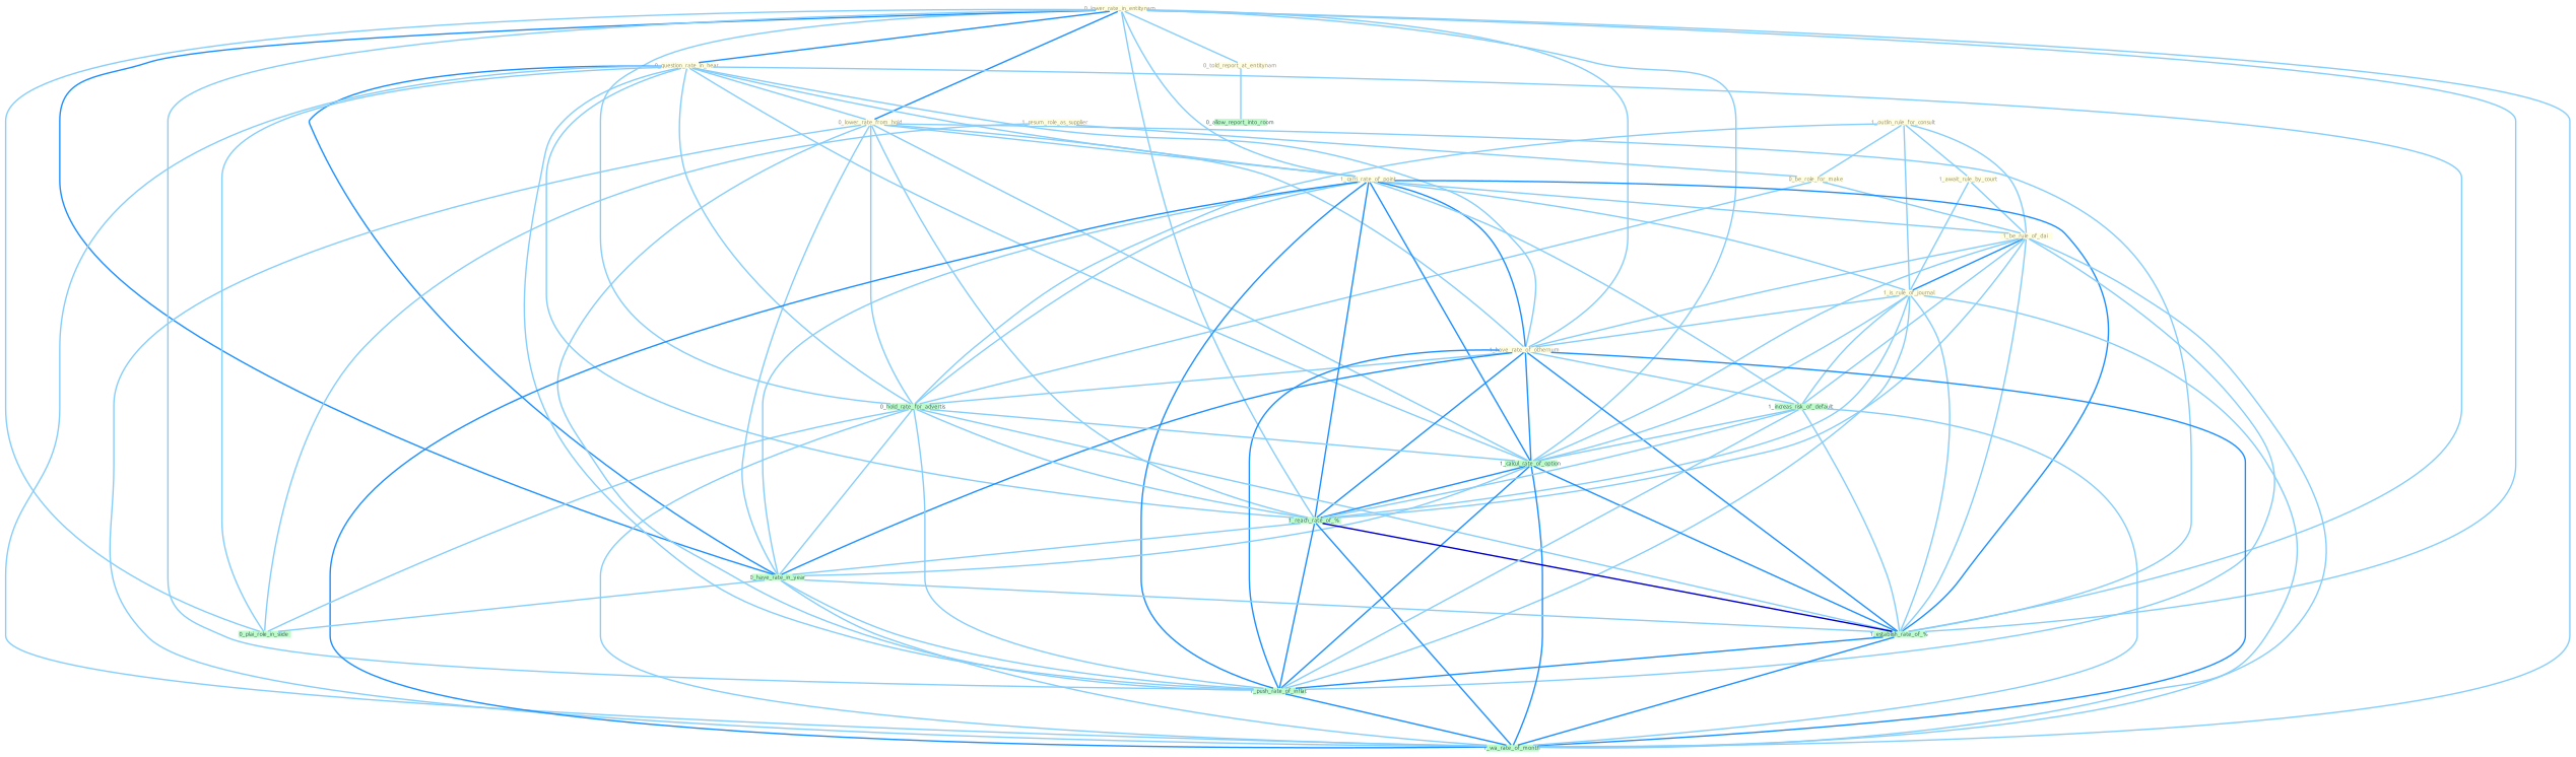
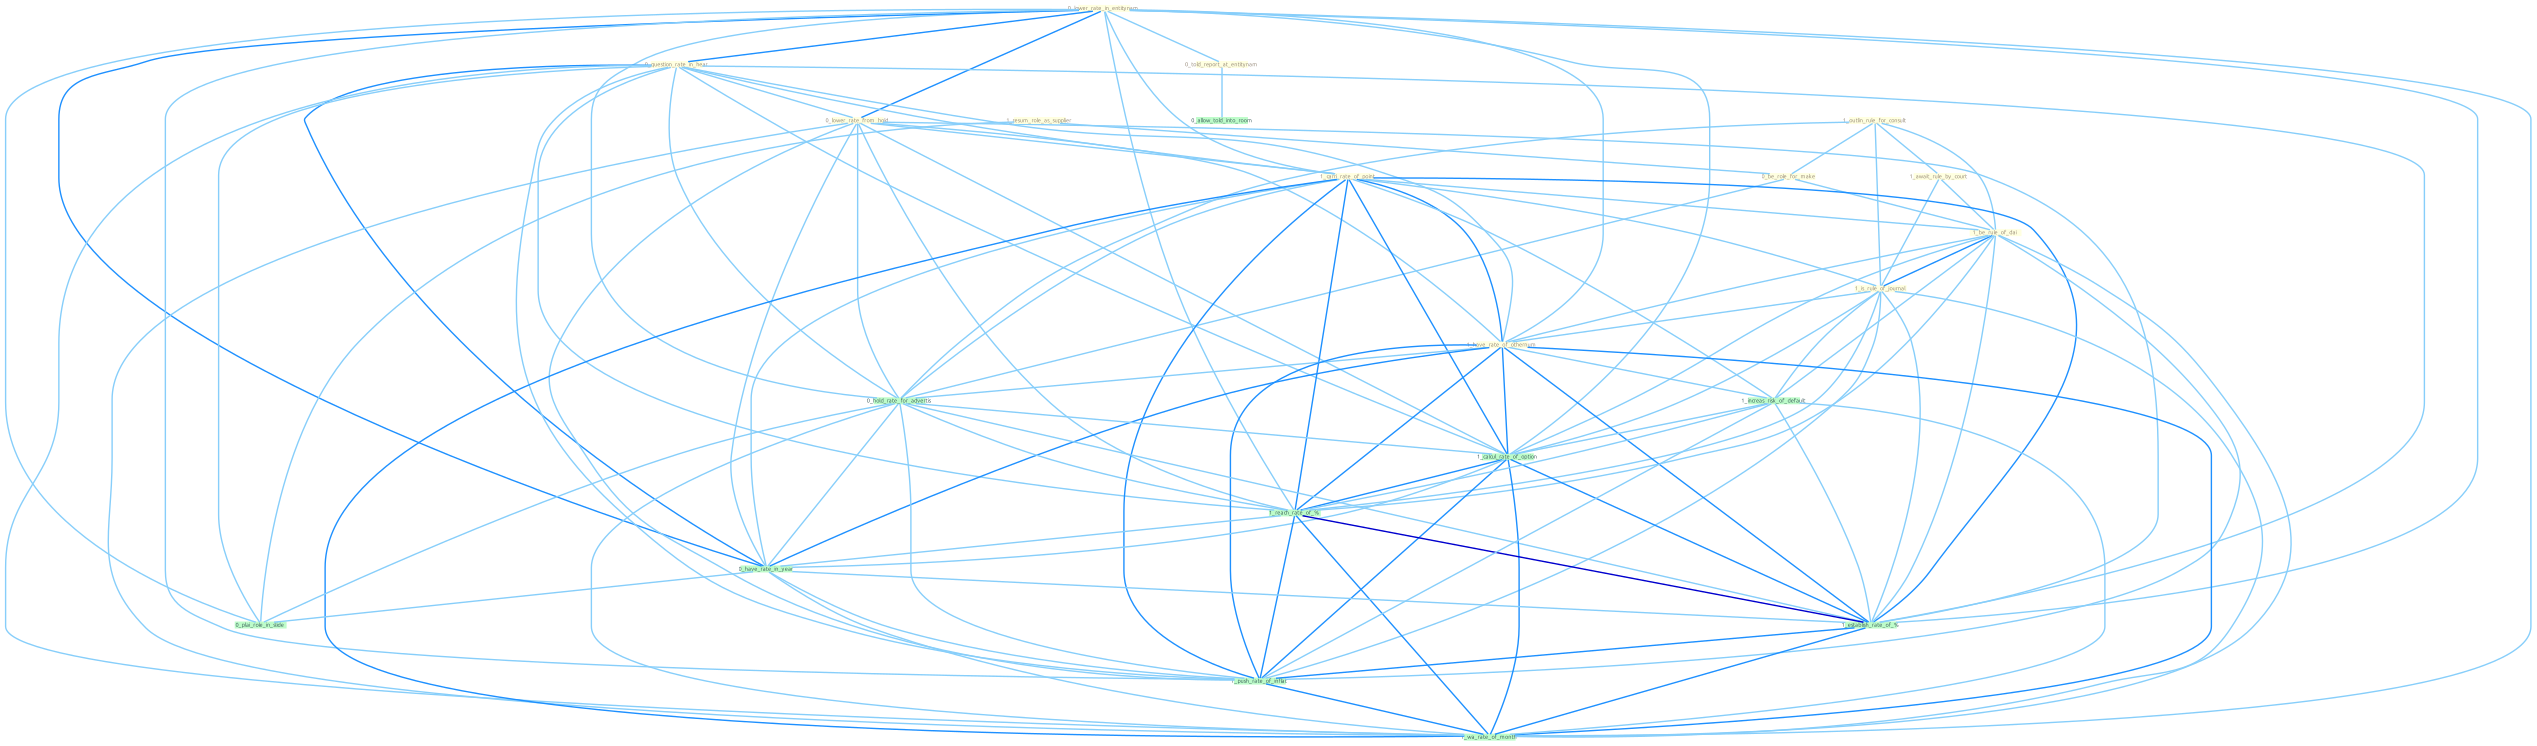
  graph {
    fontname=Ubuntu
    node [color="#ffffe0" fixedsize=true fontcolor="#8b7d6b" fontname=Ubuntu fontsize=4 shape=polygon style=filled]
    edge [color="#87cefa" fontname=Ubuntu w=1]
    "0_lower_rate_in_entitynam " [height=.06 width=.5]
    "1_outlin_rule_for_consult " [height=.06 width=.5]
    "0_question_rate_in_hear " [height=.06 width=.5]
    "1_await_rule_by_court " [height=.06 width=.5]
    "0_lower_rate_from_hold " [height=.06 width=.5]
    "0_told_report_at_entitynam " [height=.06 width=.5]
    "1_resum_role_as_supplier " [height=.06 width=.5]
    "0_be_role_for_make " [height=.06 width=.5]
    "1_carri_rate_of_point " [height=.06 width=.5]
    "1_be_rule_of_dai " [height=.06 width=.5]
    "1_is_rule_of_journal " [height=.06 width=.5]
    "1_have_rate_of_othernum " [height=.06 width=.5]
    "0_hold_rate_for_advertis " [color="#BDFCC9" fontcolor="#2f4f4f" height=.06 width=.5]
    "1_calcul_rate_of_option " [color="#BDFCC9" fontcolor="#2f4f4f" height=.06 width=.5]
    "1_reach_rate_of_% " [color="#BDFCC9" fontcolor="#2f4f4f" height=.06 width=.5]
    "0_have_rate_in_year " [color="#BDFCC9" fontcolor="#2f4f4f" height=.06 width=.5]
    "1_establish_rate_of_% " [color="#BDFCC9" fontcolor="#2f4f4f" height=.06 width=.5]
    "0_plai_role_in_slide " [color="#BDFCC9" fontcolor="#2f4f4f" height=.06 width=.5]
    "1_push_rate_of_inflat " [color="#BDFCC9" fontcolor="#2f4f4f" height=.06 width=.5]
    "1_wa_rate_of_month " [color="#BDFCC9" fontcolor="#2f4f4f" height=.06 width=.5]
-   "0_allow_report_into_room " [color="#BDFCC9" fontcolor="#2f4f4f" height=.06 width=.5]
+   "0_allow_report_into_room " [color="#BDFCC9" fontcolor="#2f4f4f" height=.06 width=.5 label="0_allow_told_into_room"]
    "1_increas_risk_of_default " [color="#BDFCC9" fontcolor="#2f4f4f" height=.06 width=.5]
    subgraph sub_1 {
      "0_lower_rate_in_entitynam "
      "1_outlin_rule_for_consult "
      "0_question_rate_in_hear "
      "1_await_rule_by_court "
      "0_lower_rate_from_hold "
      "0_told_report_at_entitynam "
      "1_resum_role_as_supplier "
      "0_be_role_for_make "
      "1_carri_rate_of_point "
      "1_be_rule_of_dai "
      "1_is_rule_of_journal "
      "1_have_rate_of_othernum "
    }
    subgraph sub_2 {
    }
    "0_lower_rate_in_entitynam " -- "0_question_rate_in_hear " [color="#1e90ff" w=2]
    "0_lower_rate_in_entitynam " -- "0_lower_rate_from_hold " [color="#1e90ff" w=2]
    "0_lower_rate_in_entitynam " -- "0_told_report_at_entitynam "
    "0_lower_rate_in_entitynam " -- "1_carri_rate_of_point "
    "0_lower_rate_in_entitynam " -- "1_have_rate_of_othernum "
    "0_lower_rate_in_entitynam " -- "0_hold_rate_for_advertis "
    "0_lower_rate_in_entitynam " -- "1_calcul_rate_of_option "
    "0_lower_rate_in_entitynam " -- "1_reach_rate_of_% "
    "0_lower_rate_in_entitynam " -- "0_have_rate_in_year " [color="#1e90ff" w=2]
    "0_lower_rate_in_entitynam " -- "1_establish_rate_of_% "
    "0_lower_rate_in_entitynam " -- "0_plai_role_in_slide "
    "0_lower_rate_in_entitynam " -- "1_push_rate_of_inflat "
    "0_lower_rate_in_entitynam " -- "1_wa_rate_of_month "
    "1_outlin_rule_for_consult " -- "1_await_rule_by_court "
    "1_outlin_rule_for_consult " -- "0_be_role_for_make "
    "1_outlin_rule_for_consult " -- "1_be_rule_of_dai "
    "1_outlin_rule_for_consult " -- "1_is_rule_of_journal "
    "1_outlin_rule_for_consult " -- "0_hold_rate_for_advertis "
    "0_question_rate_in_hear " -- "0_lower_rate_from_hold "
    "0_question_rate_in_hear " -- "1_carri_rate_of_point "
    "0_question_rate_in_hear " -- "1_have_rate_of_othernum "
    "0_question_rate_in_hear " -- "0_hold_rate_for_advertis "
    "0_question_rate_in_hear " -- "1_calcul_rate_of_option "
    "0_question_rate_in_hear " -- "1_reach_rate_of_% "
    "0_question_rate_in_hear " -- "0_have_rate_in_year " [color="#1e90ff" w=2]
    "0_question_rate_in_hear " -- "1_establish_rate_of_% "
    "0_question_rate_in_hear " -- "0_plai_role_in_slide "
    "0_question_rate_in_hear " -- "1_push_rate_of_inflat "
    "0_question_rate_in_hear " -- "1_wa_rate_of_month "
    "1_await_rule_by_court " -- "1_be_rule_of_dai "
    "1_await_rule_by_court " -- "1_is_rule_of_journal "
    "0_lower_rate_from_hold " -- "1_carri_rate_of_point "
    "0_lower_rate_from_hold " -- "1_have_rate_of_othernum "
    "0_lower_rate_from_hold " -- "0_hold_rate_for_advertis "
    "0_lower_rate_from_hold " -- "1_calcul_rate_of_option "
    "0_lower_rate_from_hold " -- "1_reach_rate_of_% "
    "0_lower_rate_from_hold " -- "0_have_rate_in_year "
    "0_lower_rate_from_hold " -- "1_establish_rate_of_% "
    "0_lower_rate_from_hold " -- "1_push_rate_of_inflat "
    "0_lower_rate_from_hold " -- "1_wa_rate_of_month "
    "0_told_report_at_entitynam " -- "0_allow_report_into_room "
    "1_resum_role_as_supplier " -- "0_be_role_for_make "
    "1_resum_role_as_supplier " -- "0_plai_role_in_slide "
    "0_be_role_for_make " -- "1_be_rule_of_dai "
    "0_be_role_for_make " -- "0_hold_rate_for_advertis "
    "1_carri_rate_of_point " -- "1_be_rule_of_dai "
    "1_carri_rate_of_point " -- "1_is_rule_of_journal "
    "1_carri_rate_of_point " -- "1_have_rate_of_othernum " [color="#1e90ff" w=2]
    "1_carri_rate_of_point " -- "0_hold_rate_for_advertis "
    "1_carri_rate_of_point " -- "1_calcul_rate_of_option " [color="#1e90ff" w=2]
    "1_carri_rate_of_point " -- "1_reach_rate_of_% " [color="#1e90ff" w=2]
    "1_carri_rate_of_point " -- "0_have_rate_in_year "
    "1_carri_rate_of_point " -- "1_establish_rate_of_% " [color="#1e90ff" w=2]
    "1_carri_rate_of_point " -- "1_push_rate_of_inflat " [color="#1e90ff" w=2]
    "1_carri_rate_of_point " -- "1_wa_rate_of_month " [color="#1e90ff" w=2]
    "1_carri_rate_of_point " -- "1_increas_risk_of_default "
    "1_be_rule_of_dai " -- "1_is_rule_of_journal " [color="#1e90ff" w=2]
    "1_be_rule_of_dai " -- "1_have_rate_of_othernum "
    "1_be_rule_of_dai " -- "1_calcul_rate_of_option "
    "1_be_rule_of_dai " -- "1_reach_rate_of_% "
    "1_be_rule_of_dai " -- "1_establish_rate_of_% "
    "1_be_rule_of_dai " -- "1_push_rate_of_inflat "
    "1_be_rule_of_dai " -- "1_wa_rate_of_month "
    "1_be_rule_of_dai " -- "1_increas_risk_of_default "
    "1_is_rule_of_journal " -- "1_have_rate_of_othernum "
    "1_is_rule_of_journal " -- "1_calcul_rate_of_option "
    "1_is_rule_of_journal " -- "1_reach_rate_of_% "
    "1_is_rule_of_journal " -- "1_establish_rate_of_% "
    "1_is_rule_of_journal " -- "1_push_rate_of_inflat "
    "1_is_rule_of_journal " -- "1_wa_rate_of_month "
    "1_is_rule_of_journal " -- "1_increas_risk_of_default "
    "1_have_rate_of_othernum " -- "0_hold_rate_for_advertis "
    "1_have_rate_of_othernum " -- "1_calcul_rate_of_option " [color="#1e90ff" w=2]
    "1_have_rate_of_othernum " -- "1_reach_rate_of_% " [color="#1e90ff" w=2]
    "1_have_rate_of_othernum " -- "0_have_rate_in_year " [color="#1e90ff" w=2]
    "1_have_rate_of_othernum " -- "1_establish_rate_of_% " [color="#1e90ff" w=2]
    "1_have_rate_of_othernum " -- "1_push_rate_of_inflat " [color="#1e90ff" w=2]
    "1_have_rate_of_othernum " -- "1_wa_rate_of_month " [color="#1e90ff" w=2]
    "1_have_rate_of_othernum " -- "1_increas_risk_of_default "
    "0_hold_rate_for_advertis " -- "1_calcul_rate_of_option "
    "0_hold_rate_for_advertis " -- "1_reach_rate_of_% "
    "0_hold_rate_for_advertis " -- "0_have_rate_in_year "
    "0_hold_rate_for_advertis " -- "1_establish_rate_of_% "
    "0_hold_rate_for_advertis " -- "0_plai_role_in_slide "
    "0_hold_rate_for_advertis " -- "1_push_rate_of_inflat "
    "0_hold_rate_for_advertis " -- "1_wa_rate_of_month "
    "1_calcul_rate_of_option " -- "1_reach_rate_of_% " [color="#1e90ff" w=2]
    "1_calcul_rate_of_option " -- "0_have_rate_in_year "
    "1_calcul_rate_of_option " -- "1_establish_rate_of_% " [color="#1e90ff" w=2]
    "1_calcul_rate_of_option " -- "1_push_rate_of_inflat " [color="#1e90ff" w=2]
    "1_calcul_rate_of_option " -- "1_wa_rate_of_month " [color="#1e90ff" w=2]
    "1_reach_rate_of_% " -- "0_have_rate_in_year "
    "1_reach_rate_of_% " -- "1_establish_rate_of_% " [color="#0000cd" w=3]
    "1_reach_rate_of_% " -- "1_push_rate_of_inflat " [color="#1e90ff" w=2]
    "1_reach_rate_of_% " -- "1_wa_rate_of_month " [color="#1e90ff" w=2]
    "0_have_rate_in_year " -- "1_establish_rate_of_% "
    "0_have_rate_in_year " -- "0_plai_role_in_slide "
    "0_have_rate_in_year " -- "1_push_rate_of_inflat "
    "0_have_rate_in_year " -- "1_wa_rate_of_month "
    "1_establish_rate_of_% " -- "1_push_rate_of_inflat " [color="#1e90ff" w=2]
    "1_establish_rate_of_% " -- "1_wa_rate_of_month " [color="#1e90ff" w=2]
    "1_push_rate_of_inflat " -- "1_wa_rate_of_month " [color="#1e90ff" w=2]
    "1_increas_risk_of_default " -- "1_calcul_rate_of_option "
    "1_increas_risk_of_default " -- "1_reach_rate_of_% "
    "1_increas_risk_of_default " -- "1_establish_rate_of_% "
    "1_increas_risk_of_default " -- "1_push_rate_of_inflat "
    "1_increas_risk_of_default " -- "1_wa_rate_of_month "
  }
